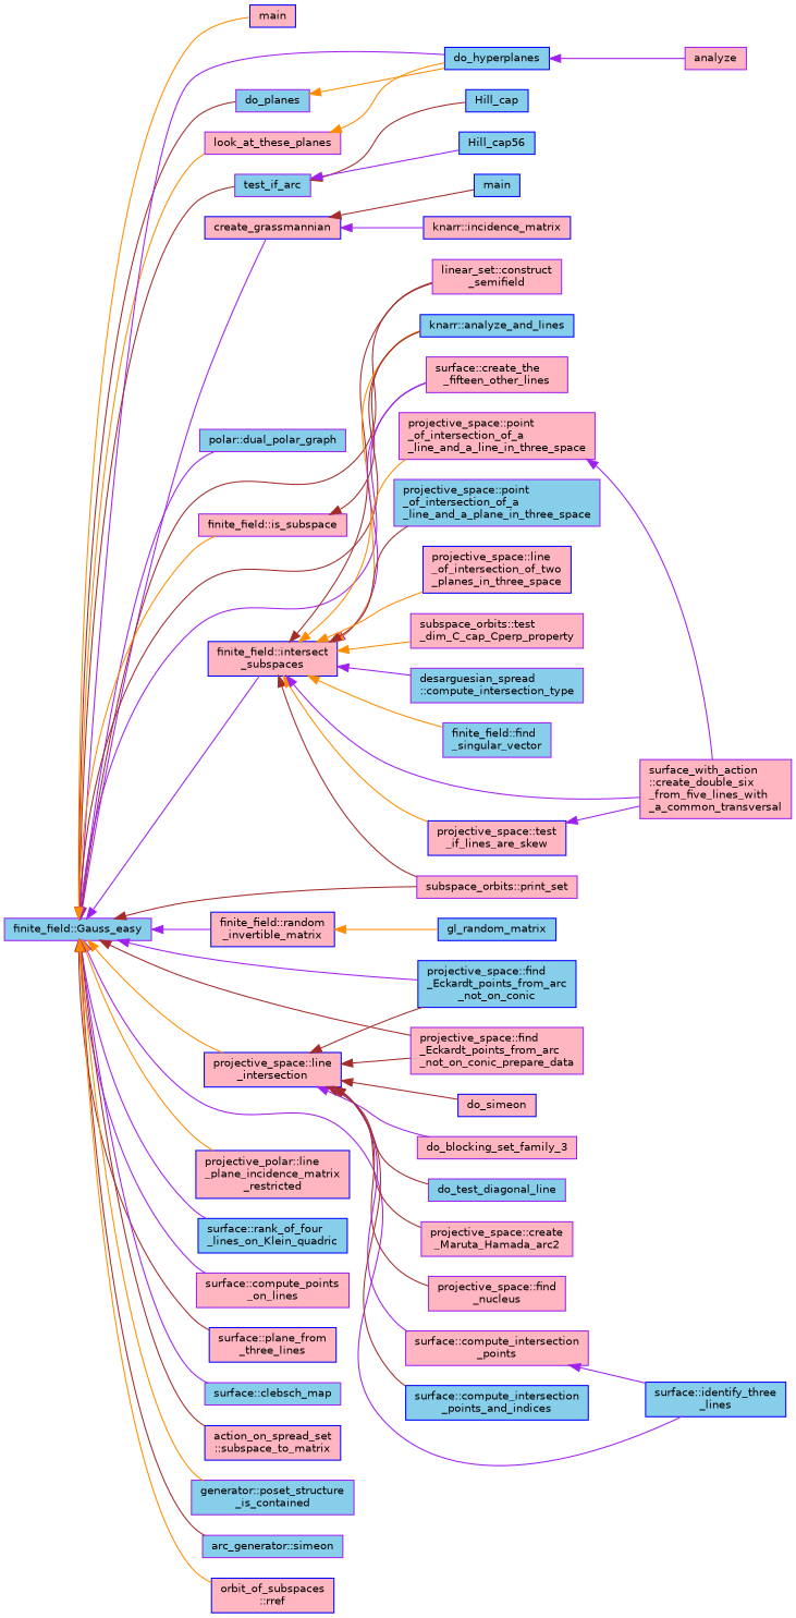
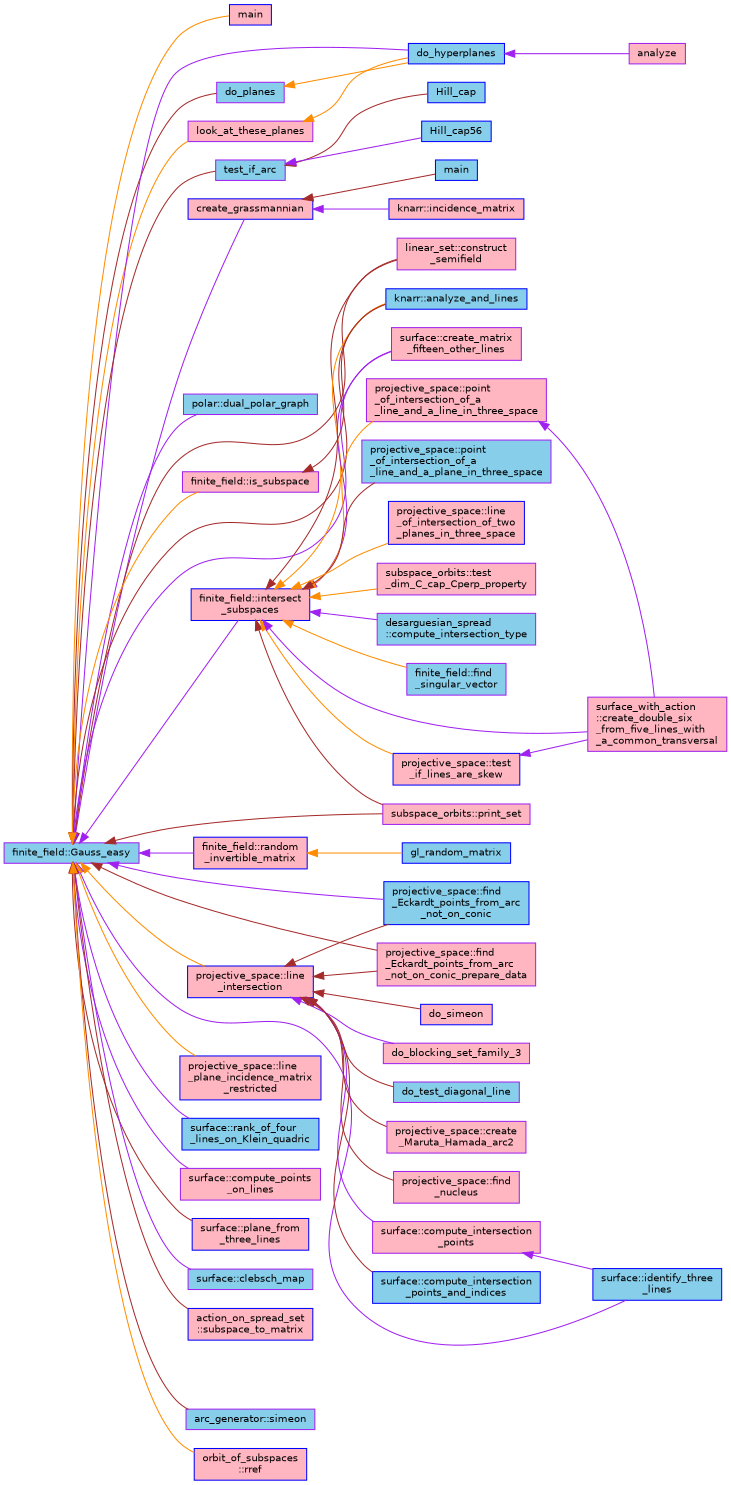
  digraph {
    rankdir=LR
    node [color=purple fillcolor=lightpink fontname=Helvetica fontsize=10 shape=record style=filled]
    edge [color=brown dir=back fontname=Helvetica fontsize=10 labelfontname=Helvetica labelfontsize=10 style=solid]
    n1 [fillcolor=skyblue fontcolor=black height=0.2 label="finite_field::Gauss_easy" width=0.4]
    n2 [color=blue height=0.2 label=main width=0.4]
    n3 [fillcolor=skyblue height=0.2 label=do_planes width=0.4]
    n4 [height=0.2 label=look_at_these_planes width=0.4]
    n5 [color=blue fillcolor=skyblue height=0.2 label=do_hyperplanes width=0.4]
    n6 [fillcolor=skyblue height=0.2 label=test_if_arc width=0.4]
    n7 [color=blue height=0.2 label=create_grassmannian width=0.4]
    n8 [fillcolor=skyblue height=0.2 label="polar::dual_polar_graph" width=0.4]
    n9 [height=0.2 label="linear_set::construct\l_semifield" width=0.4]
    n10 [color=blue height=0.2 label="finite_field::intersect\l_subspaces" width=0.4]
    n11 [color=blue fillcolor=skyblue height=0.2 label="knarr::analyze_and_lines" width=0.4]
-   n12 [height=0.2 label="surface::create_the\l_fifteen_other_lines" width=0.4]
+   n12 [height=0.2 label="surface::create_matrix\l_fifteen_other_lines" width=0.4]
    n13 [height=0.2 label="subspace_orbits::print_set" width=0.4]
    n14 [height=0.2 label="finite_field::is_subspace" width=0.4]
    n15 [color=blue height=0.2 label="finite_field::random\l_invertible_matrix" width=0.4]
    n16 [color=blue height=0.2 label="projective_space::line\l_intersection" width=0.4]
    n17 [color=blue fillcolor=skyblue height=0.2 label="projective_space::find\l_Eckardt_points_from_arc\l_not_on_conic" width=0.4]
    n18 [height=0.2 label="projective_space::find\l_Eckardt_points_from_arc\l_not_on_conic_prepare_data" width=0.4]
    n19 [color=blue fillcolor=skyblue height=0.2 label="surface::identify_three\l_lines" width=0.4]
-   n20 [color=blue height=0.2 label="projective_polar::line\l_plane_incidence_matrix\l_restricted" width=0.4]
+   n20 [color=blue height=0.2 label="projective_space::line\l_plane_incidence_matrix\l_restricted" width=0.4]
    n21 [color=blue fillcolor=skyblue height=0.2 label="surface::rank_of_four\l_lines_on_Klein_quadric" width=0.4]
    n22 [height=0.2 label="surface::compute_points\l_on_lines" width=0.4]
    n23 [color=blue height=0.2 label="surface::plane_from\l_three_lines" width=0.4]
    n24 [fillcolor=skyblue height=0.2 label="surface::clebsch_map" width=0.4]
    n25 [color=blue height=0.2 label="action_on_spread_set\l::subspace_to_matrix" width=0.4]
-   n26 [fillcolor=skyblue height=0.2 label="generator::poset_structure\l_is_contained" width=0.4]
    n27 [fillcolor=skyblue height=0.2 label="arc_generator::simeon" width=0.4]
    n28 [color=blue height=0.2 label="orbit_of_subspaces\l::rref" width=0.4]
    n29 [height=0.2 label=analyze width=0.4]
    n30 [color=blue fillcolor=skyblue height=0.2 label=Hill_cap width=0.4]
    n31 [color=blue fillcolor=skyblue height=0.2 label=Hill_cap56 width=0.4]
    n32 [color=blue fillcolor=skyblue height=0.2 label=main width=0.4]
    n33 [color=blue height=0.2 label="knarr::incidence_matrix" width=0.4]
    n34 [fillcolor=skyblue height=0.2 label="desarguesian_spread\l::compute_intersection_type" width=0.4]
    n35 [fillcolor=skyblue height=0.2 label="finite_field::find\l_singular_vector" width=0.4]
    n36 [color=blue height=0.2 label="projective_space::test\l_if_lines_are_skew" width=0.4]
    n37 [height=0.2 label="surface_with_action\l::create_double_six\l_from_five_lines_with\l_a_common_transversal" width=0.4]
    n38 [height=0.2 label="projective_space::point\l_of_intersection_of_a\l_line_and_a_line_in_three_space" width=0.4]
    n39 [fillcolor=skyblue height=0.2 label="projective_space::point\l_of_intersection_of_a\l_line_and_a_plane_in_three_space" width=0.4]
    n40 [color=blue height=0.2 label="projective_space::line\l_of_intersection_of_two\l_planes_in_three_space" width=0.4]
    n41 [height=0.2 label="subspace_orbits::test\l_dim_C_cap_Cperp_property" width=0.4]
    n42 [color=blue fillcolor=skyblue height=0.2 label=gl_random_matrix width=0.4]
    n43 [color=blue height=0.2 label=do_simeon width=0.4]
    n44 [height=0.2 label=do_blocking_set_family_3 width=0.4]
    n45 [fillcolor=skyblue height=0.2 label=do_test_diagonal_line width=0.4]
    n46 [height=0.2 label="projective_space::create\l_Maruta_Hamada_arc2" width=0.4]
    n47 [height=0.2 label="projective_space::find\l_nucleus" width=0.4]
    n48 [height=0.2 label="surface::compute_intersection\l_points" width=0.4]
    n49 [color=blue fillcolor=skyblue height=0.2 label="surface::compute_intersection\l_points_and_indices" width=0.4]
    n1 -> n2 [color=darkorange]
    n1 -> n3
    n1 -> n4 [color=darkorange]
    n1 -> n5 [color=purple]
    n1 -> n6
    n1 -> n7 [color=purple]
    n1 -> n8 [color=purple]
    n1 -> n9
    n1 -> n10 [color=purple]
    n1 -> n11
    n1 -> n12 [color=purple]
    n1 -> n13
    n1 -> n14 [color=darkorange]
    n1 -> n15 [color=purple]
    n1 -> n16 [color=darkorange]
    n1 -> n17 [color=purple]
    n1 -> n18
    n1 -> n19 [color=purple]
    n1 -> n20 [color=darkorange]
    n1 -> n21 [color=purple]
    n1 -> n22 [color=purple]
    n1 -> n23
    n1 -> n24 [color=purple]
    n1 -> n25
-   n1 -> n26 [color=darkorange]
    n1 -> n27
    n1 -> n28 [color=darkorange]
    n3 -> n5 [color=darkorange]
    n4 -> n5 [color=darkorange]
    n5 -> n29 [color=purple]
    n6 -> n30
    n6 -> n31 [color=purple]
    n7 -> n32
    n7 -> n33 [color=purple]
    n10 -> n9
    n10 -> n11 [color=darkorange]
    n10 -> n12 [color=purple]
    n10 -> n13
    n10 -> n34 [color=purple]
    n10 -> n35 [color=darkorange]
    n10 -> n36 [color=darkorange]
    n10 -> n37 [color=purple]
    n10 -> n38 [color=darkorange]
    n10 -> n39
    n10 -> n40 [color=darkorange]
    n10 -> n41 [color=darkorange]
    n14 -> n11
    n15 -> n42 [color=darkorange]
    n16 -> n17
    n16 -> n18
    n16 -> n43
    n16 -> n44 [color=purple]
    n16 -> n45
    n16 -> n46
    n16 -> n47
    n16 -> n48 [color=purple]
    n16 -> n49
    n36 -> n37 [color=purple]
    n38 -> n37 [color=purple]
    n48 -> n19 [color=purple]
  }
